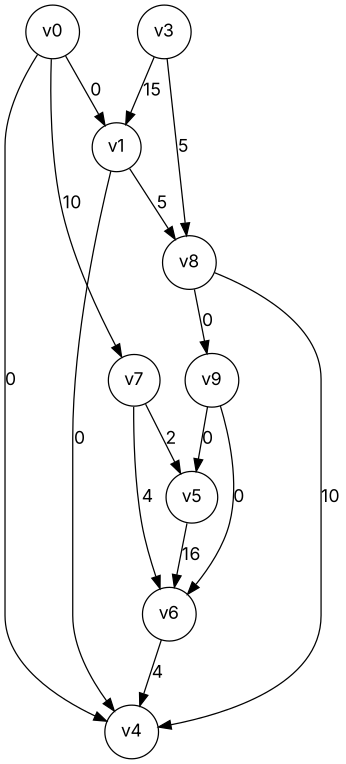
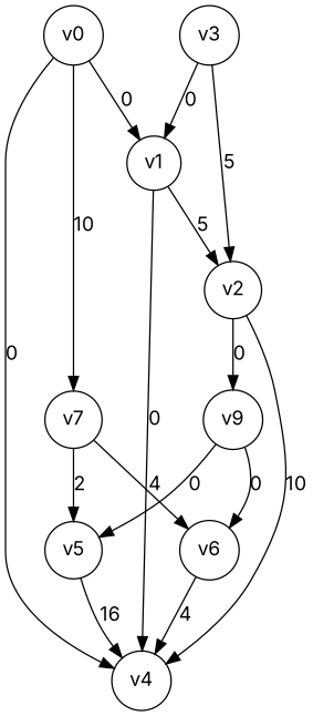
  digraph {
    fontname=Inter
    node [fontname=Inter shape=circle]
    edge [fontname=Inter]
    n1 [label=v0]
    n2 [label=v1]
    n3 [label=v4]
    n4 [label=v7]
-   n5 [label=v8]
+   n5 [label=v2]
    n6 [label=v5]
    n7 [label=v6]
    n8 [label=v9]
    n9 [label=v3]
    n1 -> n2 [label=0]
    n1 -> n3 [label=0]
    n1 -> n4 [label=10]
    n2 -> n3 [label=0]
    n2 -> n5 [label=5]
    n4 -> n6 [label=2]
    n4 -> n7 [label=4]
    n5 -> n3 [label=10]
    n5 -> n8 [label=0]
-   n6 -> n7 [label=16]
+   n6 -> n3 [label=16]
    n7 -> n3 [label=4]
    n8 -> n6 [label=0]
    n8 -> n7 [label=0]
-   n9 -> n2 [label=15]
+   n9 -> n2 [label=0]
    n9 -> n5 [label=5]
  }
